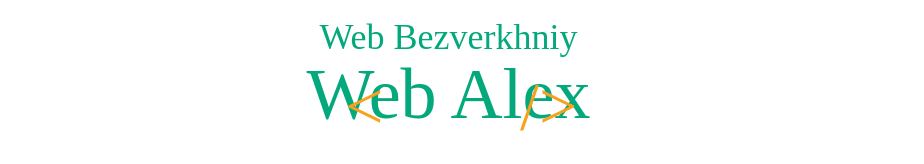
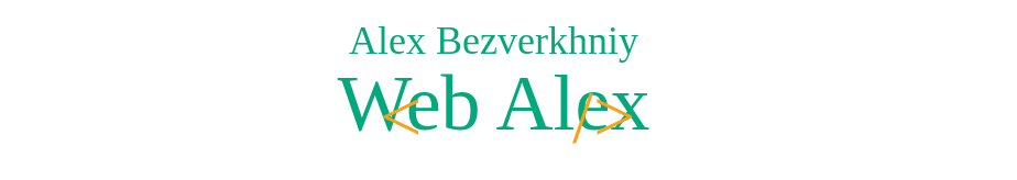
  <mxCell id="0" />
  <mxCell id="1" parent="0" />
  <mxCell id="2" value="" style="group" vertex="1" connectable="0" parent="1"><mxGeometry x="293" y="20" width="610" height="160.5" as="geometry" /></mxCell>
  <mxCell id="3" value="Web Alex" style="text;html=1;strokeColor=none;fillColor=none;align=center;verticalAlign=middle;whiteSpace=wrap;rounded=0;fontSize=96;fontFamily=lobster;fontColor=#03A87C;" vertex="1" parent="2"><mxGeometry x="45" y="47.5" width="520" height="113" as="geometry" /></mxCell>
- <mxCell id="4" value="Web Bezverkhniy" style="text;html=1;strokeColor=none;fillColor=none;align=center;verticalAlign=middle;whiteSpace=wrap;rounded=0;fontSize=48;fontFamily=Comic Neue;fontColor=#03A87C;" vertex="1" parent="2"><mxGeometry width="610" height="55" as="geometry" /></mxCell>
+ <mxCell id="4" value="Alex Bezverkhniy" style="text;html=1;strokeColor=none;fillColor=none;align=center;verticalAlign=middle;whiteSpace=wrap;rounded=0;fontSize=48;fontFamily=Comic Neue;fontColor=#03A87C;" vertex="1" parent="2"><mxGeometry width="610" height="55" as="geometry" /></mxCell>
  <mxCell id="5" value="&amp;lt;&amp;nbsp; &amp;nbsp; &amp;nbsp; &amp;nbsp; /&amp;gt;" style="text;strokeColor=none;fillColor=none;align=center;verticalAlign=middle;whiteSpace=wrap;rounded=0;fontSize=91;fontColor=#F7A11C;fontFamily=Droid Sans Mono;html=1;fontStyle=0" vertex="1" parent="1"><mxGeometry x="20" y="83" width="1190" height="113" as="geometry" /></mxCell>
